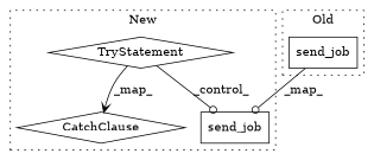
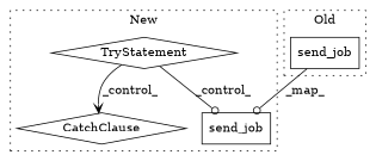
  digraph {
    node [a=32 l="9,1" shape=box]
    edge [arrowhead=odot]
    n1 [label=send_job s="7783,7844"]
    n2 [a=54 l=4 label=TryStatement s=7649 shape=diamond]
    n3 [a=12 l="11,2" label=CatchClause s="7972,8006" shape=diamond]
    n4 [label=send_job s="7357,7418"]
    subgraph cluster_1 {
      label=New
      style=dotted
      n1
      n2
      n3
    }
    subgraph cluster_2 {
      label=Old
      style=dotted
      n4
    }
    n2 -> n1 [label=_control_]
-   n2 -> n3 [label=_map_ arrowhead=vee]
+   n2 -> n3 [label=_control_ arrowhead=vee]
    n4 -> n1 [label=_map_]
  }
